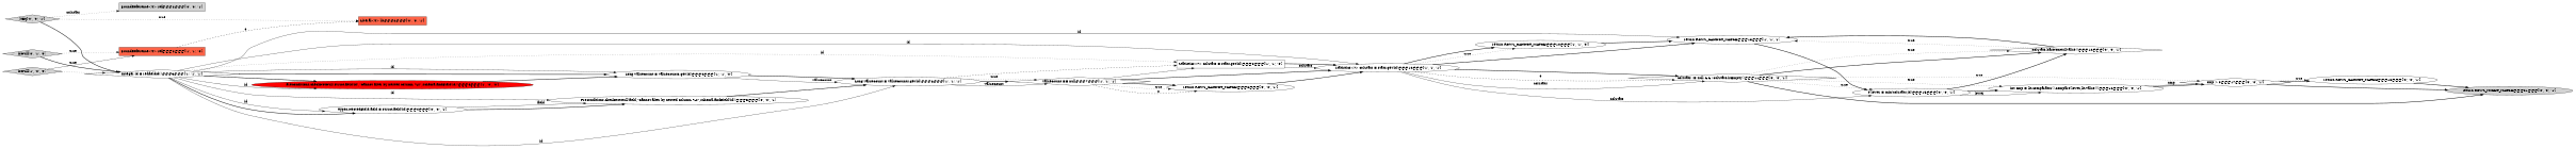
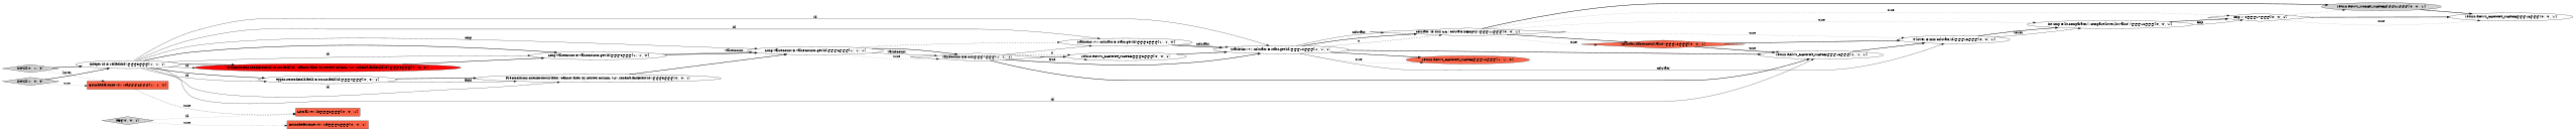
  digraph {
    rankdir=LR
    node [fillcolor=white shape=ellipse style=filled]
    edge [style=bold]
    n1 [label="Preconditions.checkNotNull(field,\"Cannot filter by nested column: %s\",schema.findField(id))@@@5@@@['0', '0', '1']"]
    n2 [label="Long valueCount = valueCounts.get(id)@@@6@@@['1', '1', '1']"]
-   n3 [label="Statistics<?> colStats = stats.get(id)@@@8@@@['1', '1', '0']" shape=box]
+   n3 [label="Statistics<?> colStats = stats.get(id)@@@8@@@['1', '1', '0']"]
    n4 [label="valueCount == null@@@7@@@['1', '1', '1']" shape=diamond]
    n5 [label="cmp > 0@@@17@@@['0', '0', '1']" shape=diamond]
    n6 [fillcolor=lightgray label="return ROWS_MIGHT_MATCH@@@21@@@['0', '0', '1']"]
    n7 [label="return ROWS_CANNOT_MATCH@@@18@@@['0', '0', '1']"]
    n8 [label="Statistics<?> colStats = stats.get(id)@@@10@@@['1', '1', '1']"]
    n9 [label="return ROWS_CANNOT_MATCH@@@13@@@['1', '1', '1']"]
    n10 [label="T lower = min(colStats,id)@@@15@@@['0', '0', '1']"]
-   n11 [label="return ROWS_CANNOT_MATCH@@@10@@@['1', '1', '0']"]
+   n11 [fillcolor=tomato label="return ROWS_CANNOT_MATCH@@@10@@@['1', '1', '0']"]
    n12 [label="colStats != null && !colStats.isEmpty()@@@11@@@['0', '0', '1']" shape=diamond]
    n13 [label="return ROWS_CANNOT_MATCH@@@8@@@['0', '0', '1']"]
    n14 [fillcolor=red label="Preconditions.checkNotNull(struct.field(id),\"Cannot filter by nested column: %s\",schema.findField(id))@@@4@@@['1', '0', '0']"]
    n15 [label="Long valueCount = valueCounts.get(id)@@@4@@@['1', '1', '0']"]
    n16 [fillcolor=lightgray label="isNull['0', '1', '0']" shape=diamond]
-   n17 [label="Integer id = ref.fieldId()@@@3@@@['1', '1', '1']" shape=diamond]
+   n17 [label="Integer id = ref.fieldId()@@@3@@@['1', '1', '1']"]
    n18 [fillcolor=tomato label="BoundReference<T> ref@@@2@@@['1', '1', '0']" shape=box]
    n19 [label="Types.NestedField field = struct.field(id)@@@4@@@['0', '0', '1']"]
    n20 [fillcolor=tomato label="Literal<T> lit@@@2@@@['0', '0', '1']" shape=box]
    n21 [fillcolor=lightgray label="isNull['1', '0', '0']" shape=diamond]
-   n22 [label="!colStats.hasNonNullValue()@@@12@@@['0', '0', '1']" shape=diamond]
+   n22 [fillcolor=tomato label="!colStats.hasNonNullValue()@@@12@@@['0', '0', '1']" shape=diamond]
    n23 [label="int cmp = lit.comparator().compare(lower,lit.value())@@@16@@@['0', '0', '1']"]
-   n24 [fillcolor=lightgray label="BoundReference<T> ref@@@2@@@['0', '0', '1']" shape=box]
+   n24 [fillcolor=tomato label="BoundReference<T> ref@@@2@@@['0', '0', '1']" shape=box]
    n25 [fillcolor=lightgray label="ltEq['0', '0', '1']" shape=diamond]
    n1 -> n2
    n2 -> n3 [style=dashed]
    n2 -> n4
    n2 -> n4 [label=valueCount style=solid]
    n2 -> n4 [label=true style=dotted]
    n3 -> n8 [label=colStats style=solid]
    n3 -> n8
    n4 -> n3 [style=solid]
    n4 -> n8
    n4 -> n13
    n4 -> n13 [label=true style=dotted]
    n4 -> n13 [label=0 style=dashed]
-   n5 -> n6
+   n5 -> n6 [style=dotted]
    n5 -> n7 [label=true style=dotted]
    n5 -> n7
-   n7 -> n6
+   n6 -> n7
    n8 -> n9
    n8 -> n10 [label=colStats style=solid]
    n8 -> n11 [label=true style=dotted]
    n8 -> n11
    n8 -> n12
    n8 -> n12 [label=0 style=dashed]
    n8 -> n12 [label=colStats style=solid]
    n9 -> n10
    n10 -> n23 [label=lower style=solid]
    n10 -> n23
-   n11 -> n9
+   n4 -> n9
    n12 -> n5 [label=true style=dotted]
    n12 -> n6
    n12 -> n10 [label=true style=dotted]
    n12 -> n22 [label=true style=dotted]
    n12 -> n22
    n12 -> n23 [label=true style=dotted]
    n13 -> n8
    n14 -> n15
    n15 -> n2
    n15 -> n2 [label=valueCount style=solid]
    n16 -> n17
-   n16 -> n18 [label=true style=dotted]
+   n16 -> n18 [label=lower style=dotted]
    n17 -> n1 [label=id style=solid]
-   n17 -> n2 [label=id style=solid]
-   n17 -> n3 [label=id style=dotted]
+   n17 -> n2 [label=cmp style=solid]
+   n17 -> n3 [label=id style=solid]
    n17 -> n8 [label=id style=solid]
    n17 -> n9 [label=id style=solid]
    n17 -> n14 [label=id style=solid]
    n17 -> n14
    n17 -> n15 [label=id style=solid]
    n17 -> n15
    n17 -> n19
    n17 -> n19 [label=id style=solid]
-   n18 -> n20 [label=0 style=dashed]
+   n18 -> n20 [label=true style=dashed]
    n19 -> n1
    n19 -> n1 [label=field style=solid]
-   n21 -> n17 [style=dotted]
-   n21 -> n18 [label=true style=solid]
+   n21 -> n17
+   n21 -> n18 [label=true style=dotted]
    n22 -> n9 [label=true style=dotted]
    n22 -> n9
-   n10 -> n22
+   n22 -> n10
    n23 -> n5 [label=cmp style=solid]
    n23 -> n5
-   n25 -> n17
-   n25 -> n20 [label=true style=dotted]
-   n25 -> n24 [label=colStats style=dotted]
+   n25 -> n20 [label=id style=dotted]
+   n25 -> n24 [label=true style=dotted]
  }
